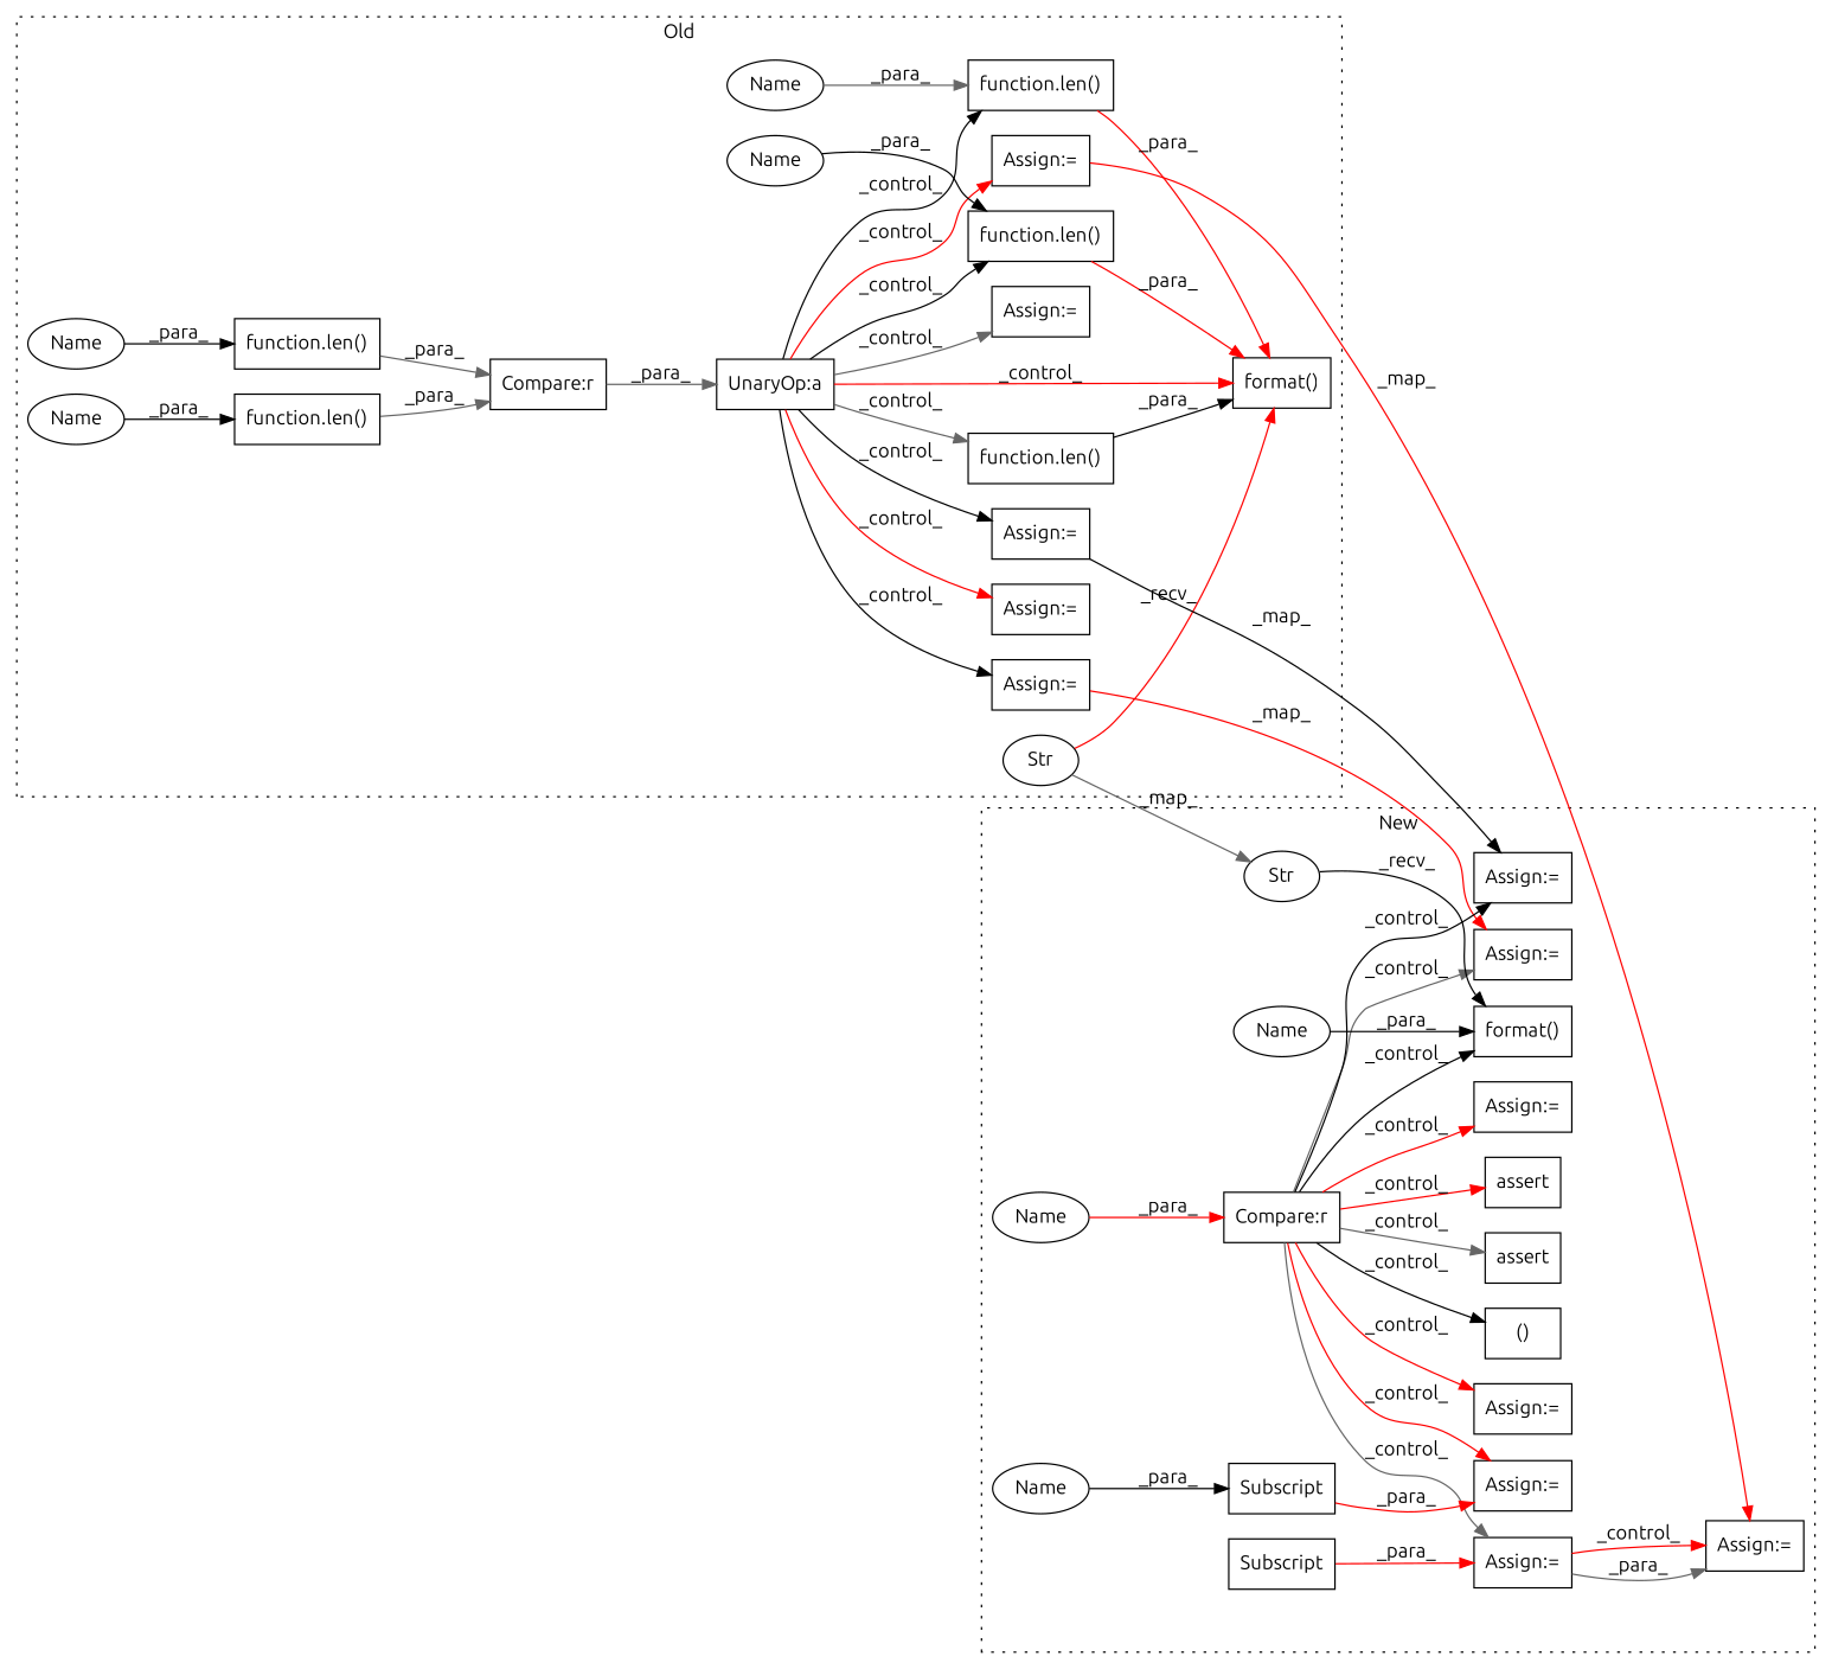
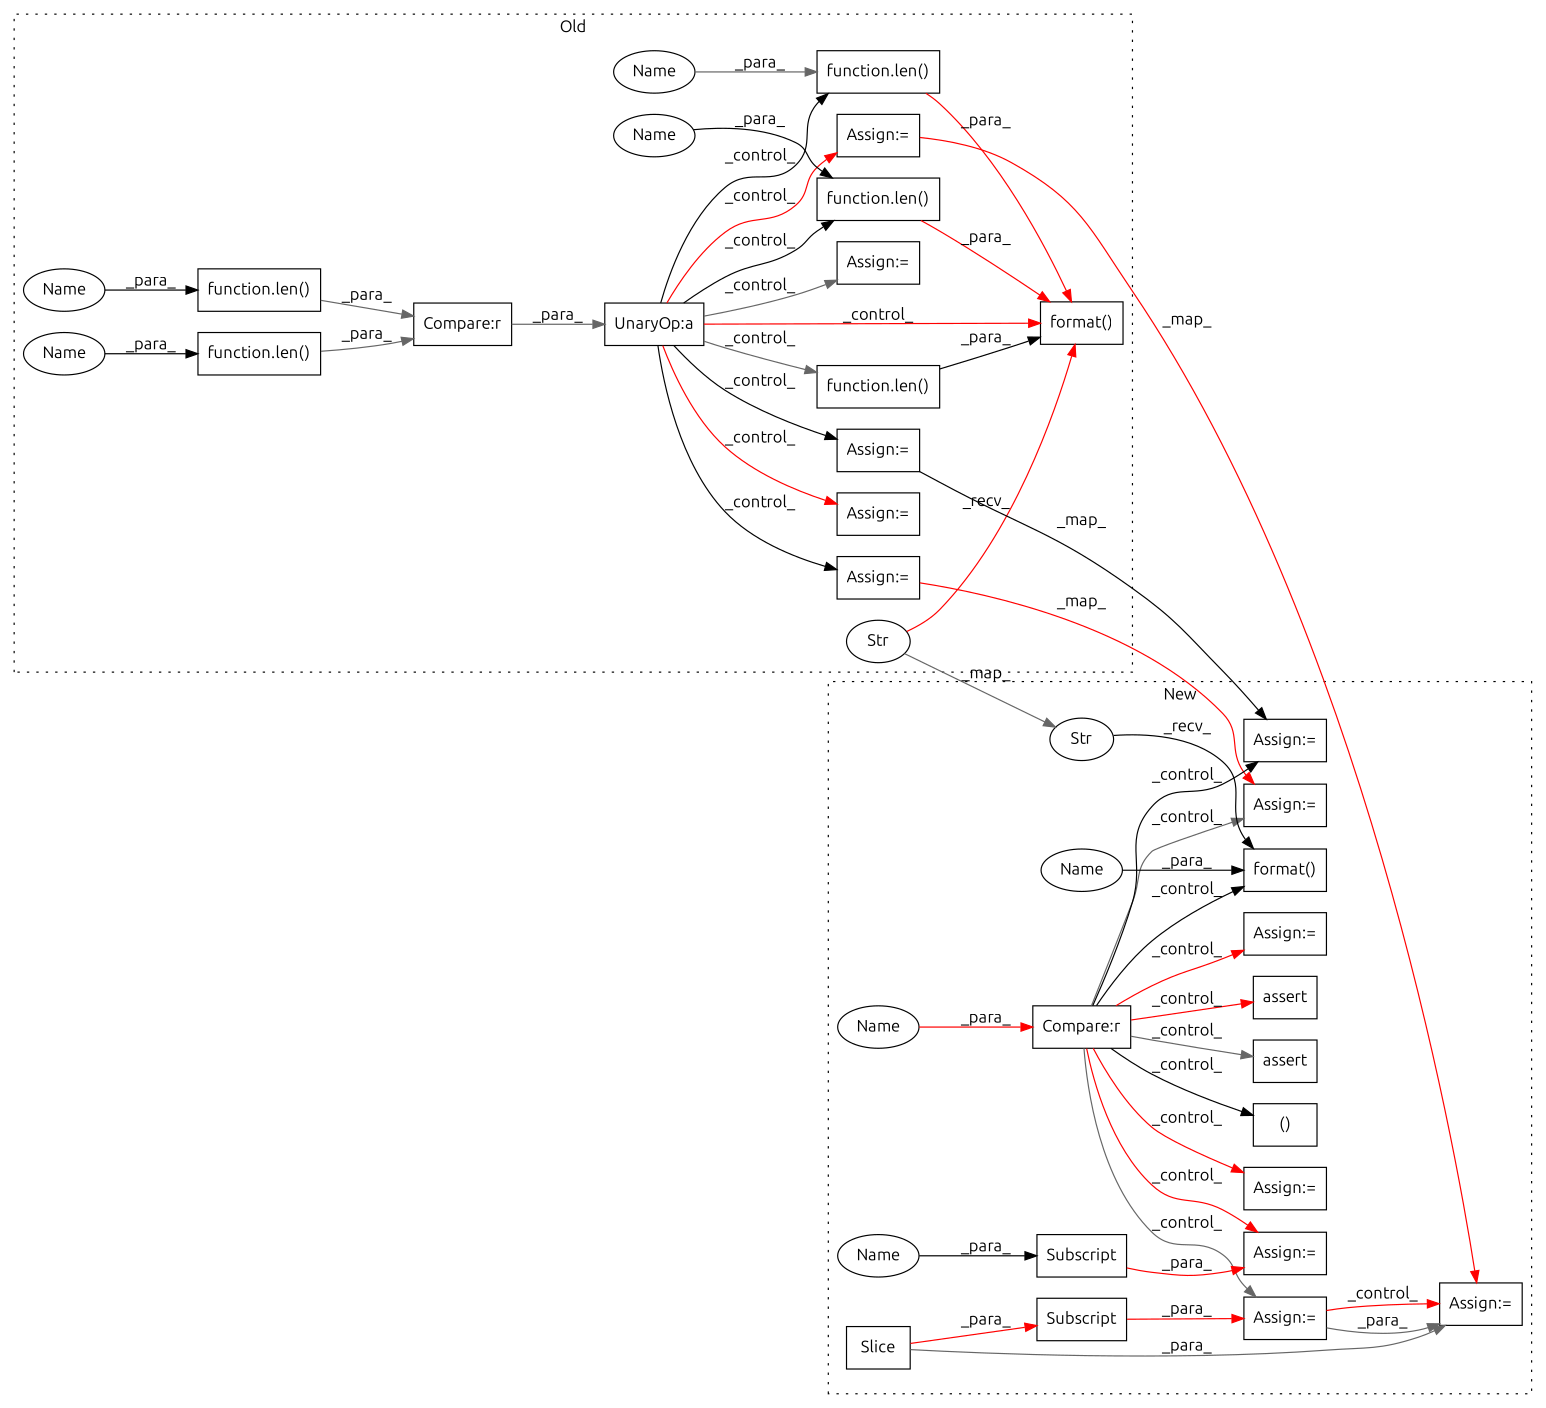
  digraph {
    rankdir=LR
    fontname=Ubuntu
    node [a=68 l=3 s=6354 shape=box fontname=Ubuntu]
    edge [color=red fontname=Ubuntu]
    n1 [a=75 l="4,1" label="function.len()" s="5735,5745"]
    n2 [a=61 l=49 label="UnaryOp:a" s=5476]
    n3 [a=40 l=45 label="Compare:r" s=5480]
    n4 [a=75 l="162,1" label="format()" s="5573,5776"]
    n5 [a=66 l=61 label=Str s=5573 shape=ellipse]
    n6 [label="Assign:=" s=5954]
    n7 [label="Assign:=" s=7026]
    n8 [label="Assign:=" s=6412]
    n9 [label="Assign:=" s=5925]
    n10 [a=75 l="4,1" label="function.len()" s="5762,5775"]
    n11 [a=75 l="4,1" label="function.len()" s="5480,5490"]
    n12 [label="Assign:=" s=6988]
    n13 [a=75 l="4,1" label="function.len()" s="5495,5506"]
    n14 [a=75 l="4,1" label="function.len()" s="5748,5759"]
    n15 [a=87 l=6 label=Name s=5739 shape=ellipse]
    n16 [a=87 l=6 label=Name s=5484 shape=ellipse]
    n17 [a=87 l=7 label=Name s=5499 shape=ellipse]
    n18 [a=87 l=7 label=Name s=5752 shape=ellipse]
+   n19 [a=80 l=11 label=Slice s=6602]
    n20 [a=63 l="25,0" label=Subscript s="6589,0"]
    n21 [label="Assign:=" s=6586]
    n22 [a=40 l=31 label="Compare:r"]
    n23 [a=75 l="37,1" label="format()" s="6414,6456"]
    n24 [a=54 l=14 label="()" s=6523]
    n25 [a=63 l="25,0" label=Subscript s="6540,0"]
    n26 [a=65 l=7 label=assert s=6623]
    n27 [a=66 l=29 label=Str s=6414 shape=ellipse]
    n28 [a=65 l=7 label=assert s=6467]
    n29 [label="Assign:=" s=6850]
    n30 [label="Assign:=" s=6883]
    n31 [l=17 label="Assign:=" s=6523]
    n32 [label="Assign:=" s=7743]
    n33 [label="Assign:=" s=6778]
    n34 [label="Assign:=" s=6916]
    n35 [a=87 l=5 label=Name s=6451 shape=ellipse]
    n36 [a=87 l=5 label=Name shape=ellipse]
    n37 [a=87 l=5 label=Name s=6559 shape=ellipse]
    subgraph cluster_1 {
      label=Old
      style=dotted
      n1
      n2
      n3
      n4
      n5
      n6
      n7
      n8
      n9
      n10
      n11
      n12
      n13
      n14
      n15
      n16
      n17
      n18
    }
    subgraph cluster_2 {
      label=New
      style=dotted
+     n19
      n20
      n21
      n22
      n23
      n24
      n25
      n26
      n27
      n28
      n29
      n30
      n31
      n32
      n33
      n34
      n35
      n36
      n37
    }
    n1 -> n4 [label=_para_]
    n2 -> n1 [label=_control_ color=black]
    n2 -> n4 [label=_control_]
    n2 -> n6 [label=_control_ color=gray40]
    n2 -> n7 [label=_control_]
    n2 -> n8 [label=_control_]
    n2 -> n9 [label=_control_ color=black]
    n2 -> n10 [label=_control_ color=gray40]
    n2 -> n12 [label=_control_ color=black]
    n2 -> n14 [label=_control_ color=black]
    n3 -> n2 [label=_para_ color=gray40]
    n5 -> n4 [label=_recv_]
    n5 -> n27 [label=_map_ color=gray40]
    n8 -> n32 [label=_map_]
    n9 -> n33 [label=_map_]
    n10 -> n4 [label=_para_ color=black]
    n11 -> n3 [label=_para_ color=gray40]
    n12 -> n34 [label=_map_ color=black]
    n13 -> n3 [label=_para_ color=gray40]
    n14 -> n4 [label=_para_]
    n15 -> n1 [label=_para_ color=gray40]
    n16 -> n11 [label=_para_ color=black]
    n17 -> n13 [label=_para_ color=black]
    n18 -> n14 [label=_para_ color=black]
+   n19 -> n20 [label=_para_]
+   n19 -> n32 [label=_para_ color=gray40]
    n20 -> n21 [label=_para_]
    n21 -> n32 [label=_control_]
    n21 -> n32 [label=_para_ color=gray40]
    n22 -> n21 [label=_control_ color=gray40]
    n22 -> n23 [label=_control_ color=black]
    n22 -> n24 [label=_control_ color=black]
    n22 -> n26 [label=_control_ color=gray40]
    n22 -> n28 [label=_control_]
    n22 -> n29 [label=_control_]
    n22 -> n30 [label=_control_]
    n22 -> n31 [label=_control_]
    n22 -> n33 [label=_control_ color=gray40]
    n22 -> n34 [label=_control_ color=black]
    n25 -> n31 [label=_para_]
    n27 -> n23 [label=_recv_ color=black]
    n35 -> n23 [label=_para_ color=black]
    n36 -> n22 [label=_para_]
    n37 -> n25 [label=_para_ color=black]
  }
